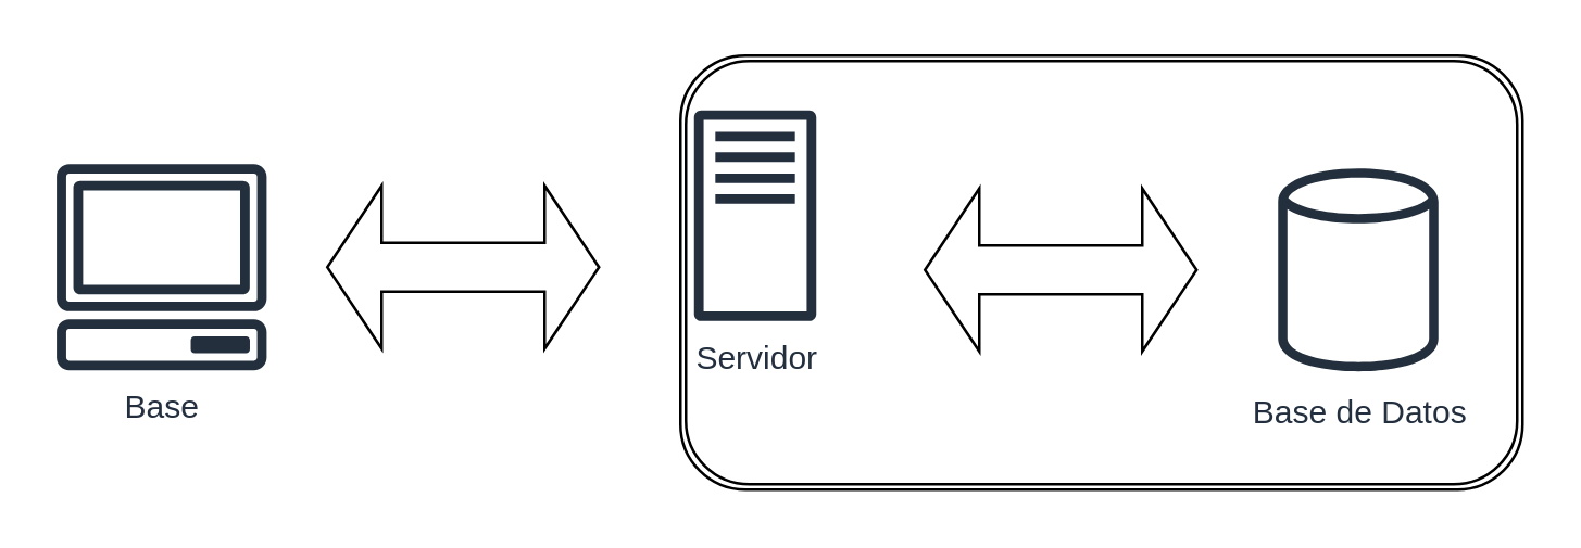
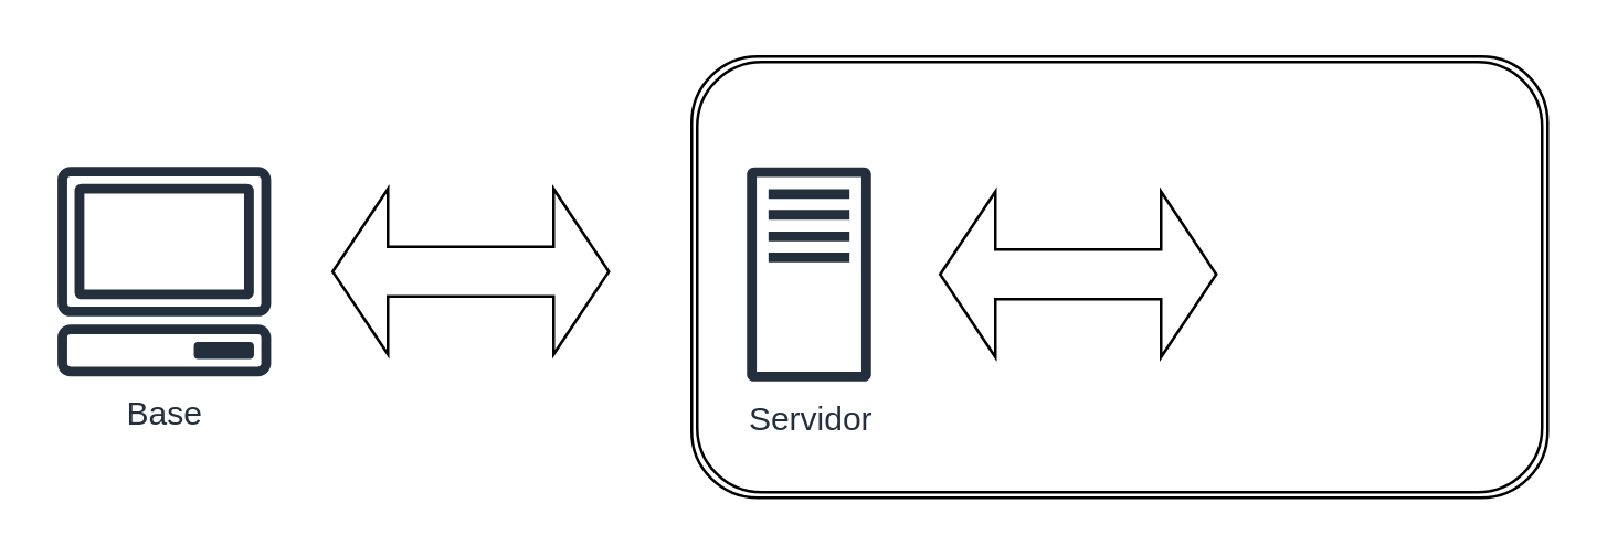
  <mxCell id="0" />
  <mxCell id="1" parent="0" />
  <mxCell id="2" value="" style="shape=ext;double=1;rounded=1;whiteSpace=wrap;html=1;" vertex="1" parent="1"><mxGeometry x="250" y="20" width="310" height="160" as="geometry" /></mxCell>
- <mxCell id="3" value="Servidor" style="sketch=0;outlineConnect=0;fontColor=#232F3E;gradientColor=none;fillColor=#232F3D;strokeColor=none;dashed=0;verticalLabelPosition=bottom;verticalAlign=top;align=center;html=1;fontSize=12;fontStyle=0;aspect=fixed;pointerEvents=1;shape=mxgraph.aws4.traditional_server;" vertex="1" parent="1"><mxGeometry x="255" y="40" width="45" height="78" as="geometry" /></mxCell>
+ <mxCell id="3" value="Servidor" style="sketch=0;outlineConnect=0;fontColor=#232F3E;gradientColor=none;fillColor=#232F3D;strokeColor=none;dashed=0;verticalLabelPosition=bottom;verticalAlign=top;align=center;html=1;fontSize=12;fontStyle=0;aspect=fixed;pointerEvents=1;shape=mxgraph.aws4.traditional_server;" vertex="1" parent="1"><mxGeometry x="270" y="60" width="45" height="78" as="geometry" /></mxCell>
  <mxCell id="4" value="Base" style="sketch=0;outlineConnect=0;fontColor=#232F3E;gradientColor=none;fillColor=#232F3D;strokeColor=none;dashed=0;verticalLabelPosition=bottom;verticalAlign=top;align=center;html=1;fontSize=12;fontStyle=0;aspect=fixed;pointerEvents=1;shape=mxgraph.aws4.client;" vertex="1" parent="1"><mxGeometry x="20" y="60" width="78" height="76" as="geometry" /></mxCell>
- <mxCell id="5" value="Base de Datos" style="sketch=0;outlineConnect=0;fontColor=#232F3E;gradientColor=none;fillColor=#232F3D;strokeColor=none;dashed=0;verticalLabelPosition=bottom;verticalAlign=top;align=center;html=1;fontSize=12;fontStyle=0;aspect=fixed;pointerEvents=1;shape=mxgraph.aws4.generic_database;" vertex="1" parent="1"><mxGeometry x="470" y="60" width="59" height="78" as="geometry" /></mxCell>
  <mxCell id="6" value="" style="shape=doubleArrow;whiteSpace=wrap;html=1;" vertex="1" parent="1"><mxGeometry x="340" y="69" width="100" height="60" as="geometry" /></mxCell>
  <mxCell id="7" value="" style="shape=doubleArrow;whiteSpace=wrap;html=1;" vertex="1" parent="1"><mxGeometry x="120" y="68" width="100" height="60" as="geometry" /></mxCell>
